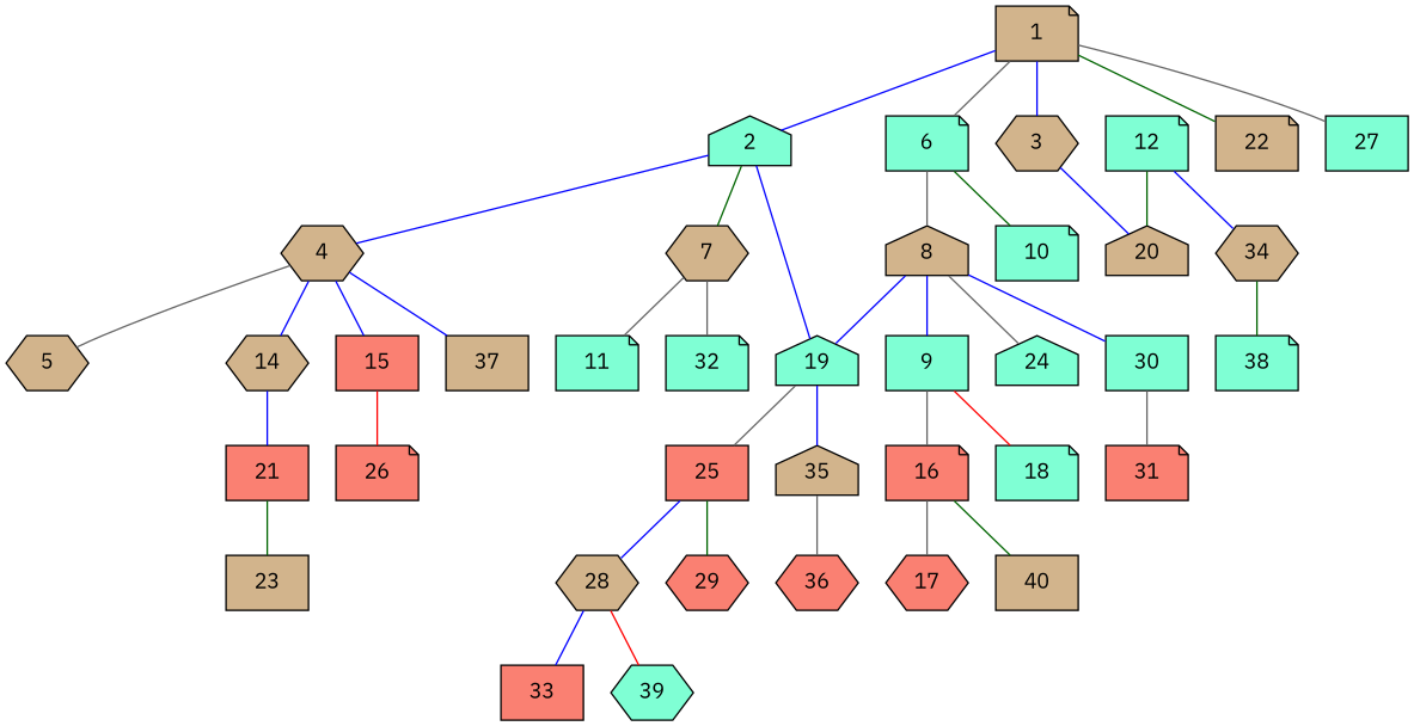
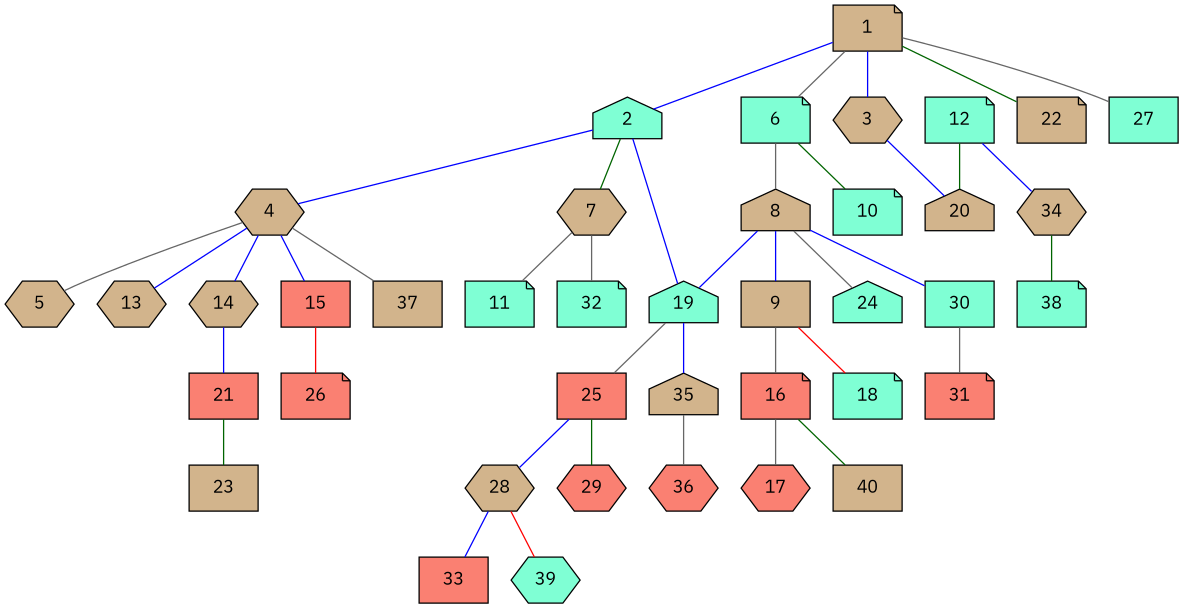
  graph {
    fontname="IBM Plex Sans"
    node [fillcolor=tan fontname="IBM Plex Sans" shape=note style=filled]
    edge [color=blue fontname="IBM Plex Sans"]
    2 [fillcolor=aquamarine shape=house]
    1
    3 [shape=hexagon]
    6 [fillcolor=aquamarine]
    22
    27 [fillcolor=aquamarine shape=box]
    4 [shape=hexagon]
    7 [shape=hexagon]
    19 [fillcolor=aquamarine shape=house]
    20 [shape=house]
    8 [shape=house]
    10 [fillcolor=aquamarine]
    5 [shape=hexagon]
+   13 [shape=hexagon]
    14 [shape=hexagon]
    15 [fillcolor=salmon shape=box]
    37 [shape=box]
    11 [fillcolor=aquamarine]
    32 [fillcolor=aquamarine]
    25 [fillcolor=salmon shape=box]
    35 [shape=house]
-   9 [fillcolor=aquamarine shape=box]
+   9 [shape=box]
    24 [fillcolor=aquamarine shape=house]
    30 [fillcolor=aquamarine shape=box]
    12 [fillcolor=aquamarine]
    34 [shape=hexagon]
    21 [fillcolor=salmon shape=box]
    26 [fillcolor=salmon]
    28 [shape=hexagon]
    29 [fillcolor=salmon shape=hexagon]
    36 [fillcolor=salmon shape=hexagon]
    38 [fillcolor=aquamarine]
    23 [shape=box]
    16 [fillcolor=salmon]
    18 [fillcolor=aquamarine]
    31 [fillcolor=salmon]
    17 [fillcolor=salmon shape=hexagon]
    40 [shape=box]
    33 [fillcolor=salmon shape=box]
    39 [fillcolor=aquamarine shape=hexagon]
    2 -- 4
    2 -- 7 [color=darkgreen]
    2 -- 19
    1 -- 2
    1 -- 3
    1 -- 6 [color=gray40]
    1 -- 22 [color=darkgreen]
    1 -- 27 [color=gray40]
    3 -- 20
    6 -- 8 [color=gray40]
    6 -- 10 [color=darkgreen]
    4 -- 5 [color=gray40]
+   4 -- 13
    4 -- 14
    4 -- 15
-   4 -- 37
+   4 -- 37 [color=gray40]
    7 -- 11 [color=gray40]
    7 -- 32 [color=gray40]
    19 -- 25 [color=gray40]
    19 -- 35
    8 -- 19
    8 -- 9
    8 -- 24 [color=gray40]
    8 -- 30
    14 -- 21
    15 -- 26 [color=red]
    25 -- 28
    25 -- 29 [color=darkgreen]
    35 -- 36 [color=gray40]
    9 -- 16 [color=gray40]
    9 -- 18 [color=red]
    30 -- 31 [color=gray40]
    12 -- 20 [color=darkgreen]
    12 -- 34
    34 -- 38 [color=darkgreen]
    21 -- 23 [color=darkgreen]
    28 -- 33
    28 -- 39 [color=red]
    16 -- 17 [color=gray40]
    16 -- 40 [color=darkgreen]
  }
